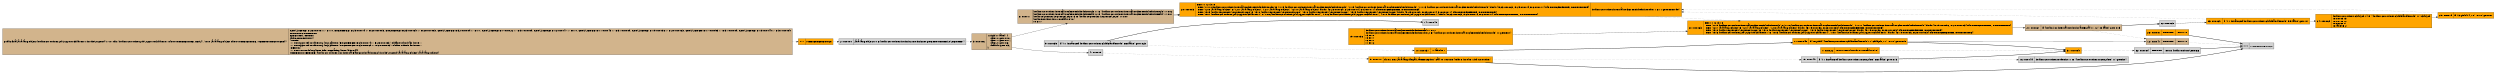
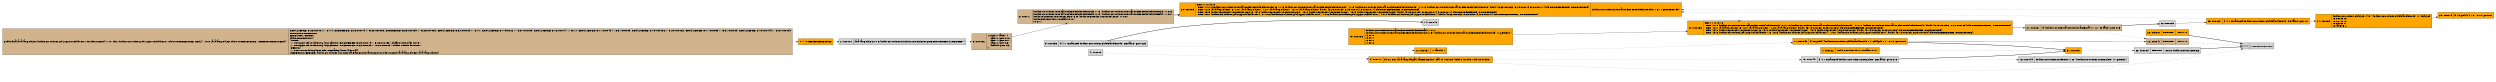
  digraph {
    rankdir=LR
    node [fillcolor=orange shape=record style=filled]
    edge [style=dotted]
    n1 [label="{0\:\ ?|MTH_ENTER_BLOCK\l}"]
    n2 [fillcolor=lightgrey label="{2\:\ 0x0000|java.lang.Object r0 = kotlin.coroutines.intrinsics.IntrinsicsKt.getCOROUTINE_SUSPENDED()\l}"]
    n3 [fillcolor=tan label="{3\:\ 0x0006|switch(r7.label) \{\l    case 0: goto L18;\l    case 1: goto L17;\l    case 2: goto L6;\l    default: goto L3;\l\}\l}"]
    n4 [fillcolor=lightgrey label="{4\:\ 0x0009}"]
    n5 [fillcolor=tan label="{6\:\ 0x0011|kotlinx.coroutines.internal.LockFreeLinkedListNode r1 = (kotlinx.coroutines.internal.LockFreeLinkedListNode) r7.L$2\lkotlinx.coroutines.internal.LockFreeLinkedListHead r2 = (kotlinx.coroutines.internal.LockFreeLinkedListHead) r7.L$1\lkotlin.sequences.SequenceScope r3 = (kotlin.sequences.SequenceScope) r7.L$0\lkotlin.ResultKt.throwOnFailure(r8)\lr8 = r7\l}"]
    n6 [label="{5\:\ 0x0010|throw new java.lang.IllegalStateException(\"call to 'resume' before 'invoke' with coroutine\")\l}"]
    n7 [label="{28\:\ 0x0083|PHI: r1 r2 r3 r8 \l  PHI: (r1v10 kotlinx.coroutines.internal.LockFreeLinkedListNode) = (r1v9 kotlinx.coroutines.internal.LockFreeLinkedListNode), (r1v9 kotlinx.coroutines.internal.LockFreeLinkedListNode), (r1v13 kotlinx.coroutines.internal.LockFreeLinkedListNode) binds: [B:23:0x006b, B:25:0x007f, B:6:0x0011] A[DONT_GENERATE, DONT_INLINE]\l  PHI: (r2v8 java.lang.Object) = (r2v7 java.lang.Object), (r2v7 java.lang.Object), (r2v10 java.lang.Object) binds: [B:23:0x006b, B:25:0x007f, B:6:0x0011] A[DONT_GENERATE, DONT_INLINE]\l  PHI: (r3v3 kotlin.sequences.SequenceScope) = (r3v2 kotlin.sequences.SequenceScope), (r3v2 kotlin.sequences.SequenceScope), (r3v5 kotlin.sequences.SequenceScope) binds: [B:23:0x006b, B:25:0x007f, B:6:0x0011] A[DONT_GENERATE, DONT_INLINE]\l  PHI: (r8v7 kotlinx.coroutines.JobSupport$children$1) = (r8v6 kotlinx.coroutines.JobSupport$children$1), (r8v6 kotlinx.coroutines.JobSupport$children$1), (r8v8 kotlinx.coroutines.JobSupport$children$1) binds: [B:23:0x006b, B:25:0x007f, B:6:0x0011] A[DONT_GENERATE, DONT_INLINE]\l|kotlinx.coroutines.internal.LockFreeLinkedListNode r1 = r1.getNextNode()\l}"]
-   n8 [label="{7\:\ 0x0022|return.ResultKt.throwOnFailure(r8)\l}"]
+   n8 [label="{7\:\ 0x0022|kotlin.ResultKt.throwOnFailure(r8)\l}"]
    n9 [label="{31\:\ 0x008b}"]
    n10 [fillcolor=lightgrey label="{1\:\ ?|MTH_EXIT_BLOCK\l}"]
    n11 [fillcolor=lightgrey label="{15\:\ 0x004b|if ((r1 instanceof kotlinx.coroutines.Incomplete) == false) goto L15\l}"]
    n12 [label="{20\:\ 0x0063|PHI: r1 r2 r3 r8 \l  PHI: (r1v9 kotlinx.coroutines.internal.LockFreeLinkedListNode) = (r1v6 kotlinx.coroutines.internal.LockFreeLinkedListNode), (r1v11 kotlinx.coroutines.internal.LockFreeLinkedListNode) binds: [B:19:0x0056, B:28:0x0083] A[DONT_GENERATE, DONT_INLINE]\l  PHI: (r2v7 java.lang.Object) = (r2v4 java.lang.Object), (r2v8 java.lang.Object) binds: [B:19:0x0056, B:28:0x0083] A[DONT_GENERATE, DONT_INLINE]\l  PHI: (r3v2 kotlin.sequences.SequenceScope) = (r3v0 kotlin.sequences.SequenceScope), (r3v3 kotlin.sequences.SequenceScope) binds: [B:19:0x0056, B:28:0x0083] A[DONT_GENERATE, DONT_INLINE]\l  PHI: (r8v6 kotlinx.coroutines.JobSupport$children$1) = (r8v3 kotlinx.coroutines.JobSupport$children$1), (r8v7 kotlinx.coroutines.JobSupport$children$1) binds: [B:19:0x0056, B:28:0x0083] A[DONT_GENERATE, DONT_INLINE]\l}"]
    n13 [fillcolor=tan label="{21\:\ 0x0067|if (kotlin.jvm.internal.Intrinsics.areEqual(r1, r2) != false) goto L15\l}"]
    n14 [fillcolor=lightgrey label="{22\:\ 0x0069}"]
    n15 [fillcolor=tan label="{12\:\ 0x0047|RETURN\l|return r0\l}"]
    n16 [label="{23\:\ 0x006b|if ((r1 instanceof kotlinx.coroutines.ChildHandleNode) == false) goto L7\l}"]
    n17 [fillcolor=lightgrey label="{32\:\ 0x008d|RETURN\l|return kotlin.Unit.INSTANCE\l}"]
    n18 [label="{24\:\ 0x006d|kotlinx.coroutines.ChildJob r4 = ((kotlinx.coroutines.ChildHandleNode) r1).childJob\lr8.L$0 = r3\lr8.L$1 = r2\lr8.L$2 = r1\lr8.label = 2\l}"]
    n19 [label="{25\:\ 0x007f|if (r3.yield(r4, r8) != r0) goto L7\l}"]
    n20 [label="{26\:\ 0x0081|RETURN\l|return r0\l}"]
    n21 [fillcolor=lightgrey label="{9\:\ 0x0035|if ((r1 instanceof kotlinx.coroutines.ChildHandleNode) == false) goto L23\l}"]
    n22 [label="{10\:\ 0x0037|r7.label = 1\l}"]
    n23 [fillcolor=lightgrey label="{14\:\ 0x0049}"]
    n24 [label="{11\:\ 0x0045|if (r8.yield(((kotlinx.coroutines.ChildHandleNode) r1).childJob, r7) != r0) goto L15\l}"]
    n25 [fillcolor=lightgrey label="{16\:\ 0x004d|kotlinx.coroutines.NodeList r1 = ((kotlinx.coroutines.Incomplete) r1).getList()\l}"]
    n26 [label="{19\:\ 0x0056|kotlinx.coroutines.internal.LockFreeLinkedListHead r1 = r1\lkotlinx.coroutines.internal.LockFreeLinkedListNode r2 = (kotlinx.coroutines.internal.LockFreeLinkedListNode) r1.getNext()\lr3 = r8\lr8 = r7\lr2 = r1\lr1 = r2\l}"]
    n27 [fillcolor=tan label="{public final java.lang.Object kotlinx.coroutines.JobSupport$children$1.invokeSuspend((r7v0 'this' kotlinx.coroutines.JobSupport$children$1 A[IMMUTABLE_TYPE, THIS]), (r8v0 java.lang.Object A[IMMUTABLE_TYPE, METHOD_ARGUMENT]))  | CROSS_EDGE: B:26:0x0081 \-\> B:1:?, BACK_EDGE: B:25:0x007f \-\> B:28:0x0083, BACK_EDGE: B:23:0x006b \-\> B:28:0x0083, CROSS_EDGE: B:32:0x008d \-\> B:1:?, CROSS_EDGE: B:7:0x0022 \-\> B:31:0x008b, CROSS_EDGE: B:12:0x0047 \-\> B:1:?, CROSS_EDGE: B:11:0x0045 \-\> B:31:0x008b, CROSS_EDGE: B:19:0x0056 \-\> B:20:0x0063, CROSS_EDGE: B:17:0x0053 \-\> B:31:0x008b, CROSS_EDGE: B:15:0x004b \-\> B:31:0x008b\lINLINE_NOT_NEEDED\lTYPE_VARS: EMPTY\lJadxCommentsAttr\{\l WARN: \l \-\> Unsupported multi\-entry loop pattern (BACK_EDGE: B:25:0x007f \-\> B:28:0x0083). Please submit an issue!!!\l \-\> Unsupported multi\-entry loop pattern (BACK_EDGE: B:23:0x006b \-\> B:28:0x0083). Please submit an issue!!!\l DEBUG: \l \-\> Don't trust debug lines info. Repeating lines: [950=4]\}\lMETHOD_OVERRIDE: [kotlin.coroutines.jvm.internal.BaseContinuationImpl.invokeSuspend(java.lang.Object):java.lang.Object]\l}"]
    n1 -> n2
    n2 -> n3
-   n3 -> n4 [style=solid]
    n3 -> n5 [style=solid]
    n4 -> n6
    n5 -> n7 [style=bold]
-   n6 -> n10 [style=bold]
+   n6 -> n10
    n6 -> n11
    n7 -> n12
    n8 -> n9
    n9 -> n17
    n11 -> n9 [style=bold]
    n11 -> n25
    n12 -> n13 [style=solid]
    n13 -> n14 [style=bold]
    n13 -> n15
    n14 -> n16 [style=solid]
    n15 -> n10
    n16 -> n7
    n16 -> n18 [style=solid]
    n17 -> n10 [style=bold]
    n18 -> n19 [style=solid]
    n19 -> n7
    n20 -> n10 [style=bold]
    n21 -> n22
    n21 -> n23 [style=bold]
-   n22 -> n24 [style=bold]
+   n22 -> n24
    n24 -> n9 [style=bold]
    n24 -> n15 [style=solid]
    n26 -> n12 [style=solid]
    n27 -> n1
  }
